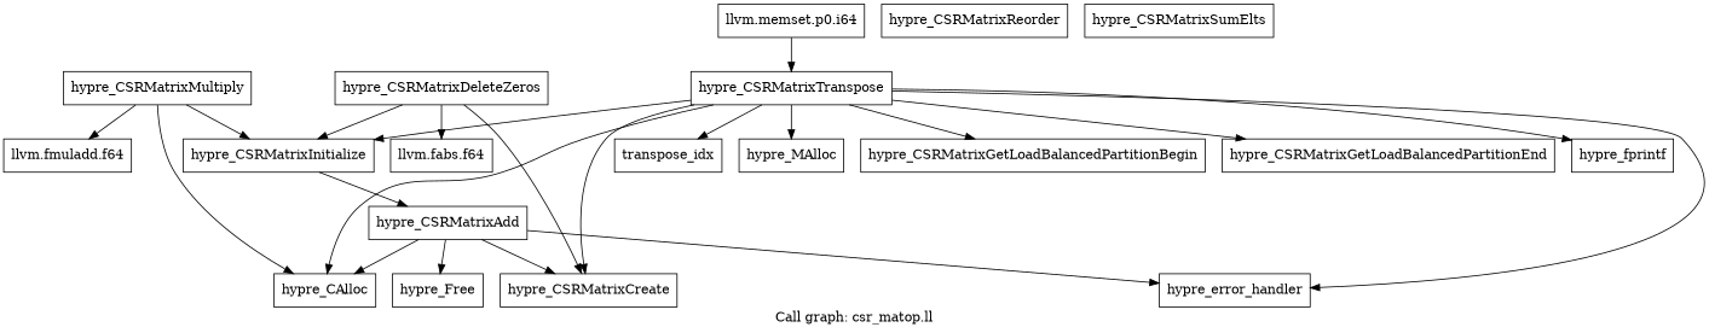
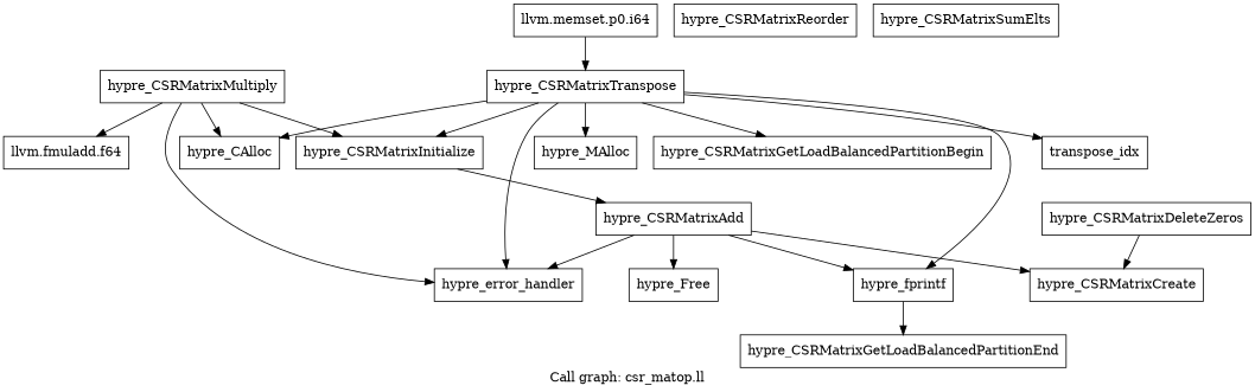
  digraph {
    fontname="DejaVu Serif"
    label="Call graph: csr_matop.ll"
    node [fontname="DejaVu Serif" shape=record]
    edge [fontname="DejaVu Serif"]
    n1 [label="{hypre_CSRMatrixAdd}"]
    n2 [label="{hypre_error_handler}"]
    n3 [label="{hypre_CAlloc}"]
    n4 [label="{hypre_Free}"]
    n5 [label="{hypre_CSRMatrixCreate}"]
    n6 [label="{hypre_CSRMatrixInitialize}"]
    n7 [label="{hypre_CSRMatrixMultiply}"]
    n8 [label="{llvm.fmuladd.f64}"]
    n9 [label="{hypre_CSRMatrixDeleteZeros}"]
-   n10 [label="{llvm.fabs.f64}"]
    n11 [label="{hypre_CSRMatrixTranspose}"]
    n12 [label="{transpose_idx}"]
    n13 [label="{hypre_MAlloc}"]
    n14 [label="{hypre_CSRMatrixGetLoadBalancedPartitionBegin}"]
    n15 [label="{hypre_CSRMatrixGetLoadBalancedPartitionEnd}"]
    n16 [label="{hypre_fprintf}"]
    n17 [label="{llvm.memset.p0.i64}"]
    n18 [label="{hypre_CSRMatrixReorder}"]
    n19 [label="{hypre_CSRMatrixSumElts}"]
    n1 -> n2
-   n1 -> n3
+   n1 -> n16
    n1 -> n4
    n1 -> n5
    n6 -> n1
+   n7 -> n2
    n7 -> n3
    n7 -> n6
    n7 -> n8
    n9 -> n5
-   n9 -> n6
-   n9 -> n10
    n11 -> n2
    n11 -> n3
-   n11 -> n5
    n11 -> n6
    n11 -> n12
    n11 -> n13
    n11 -> n14
-   n11 -> n15
+   n16 -> n15
    n11 -> n16
    n17 -> n11
  }
